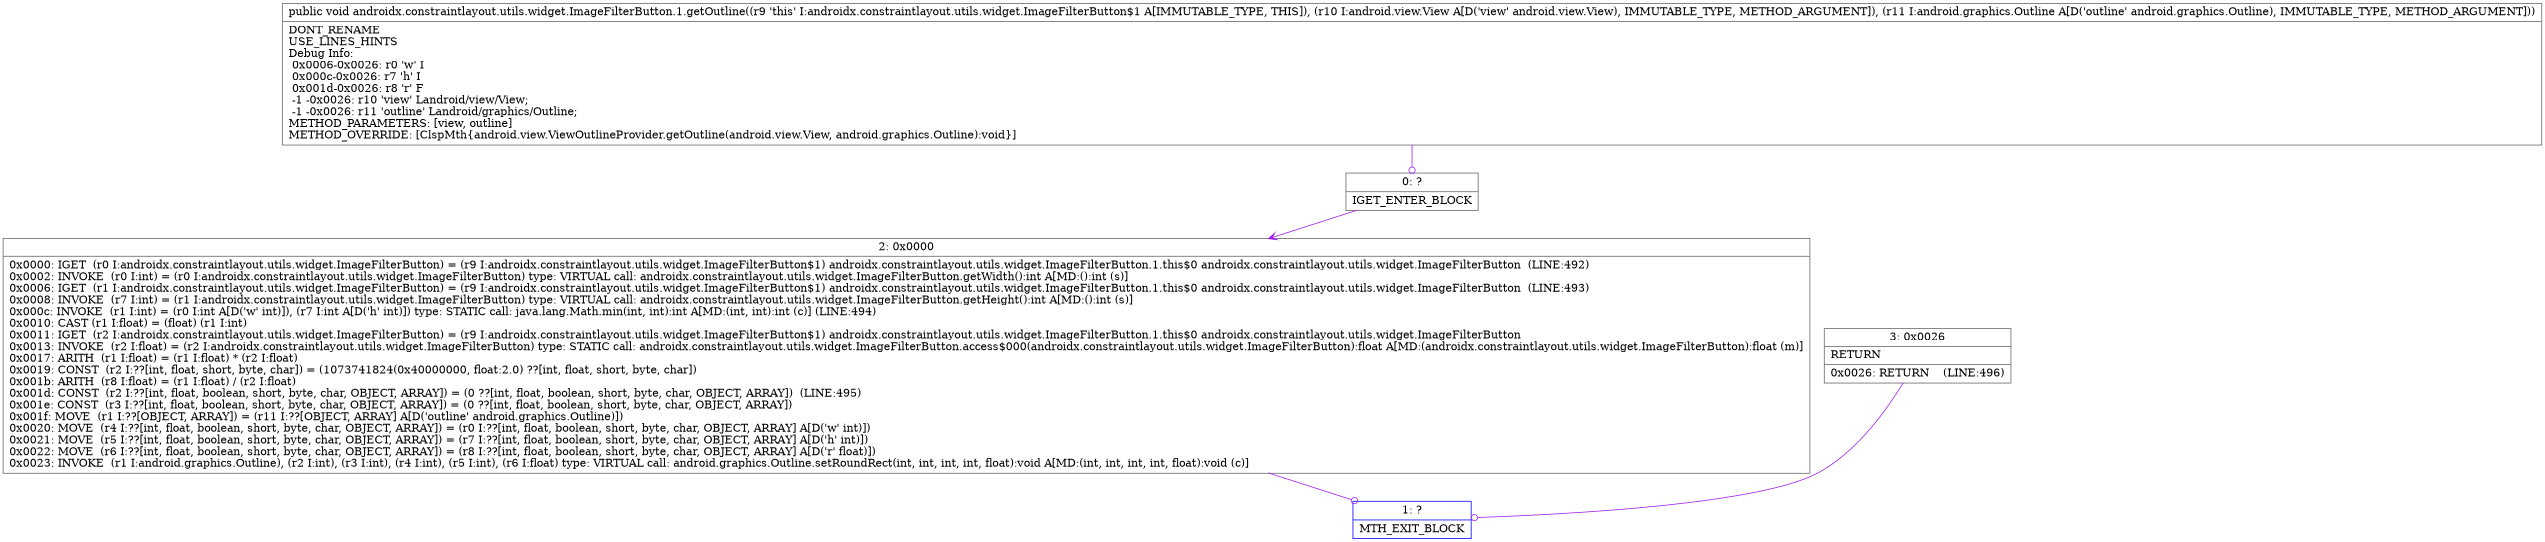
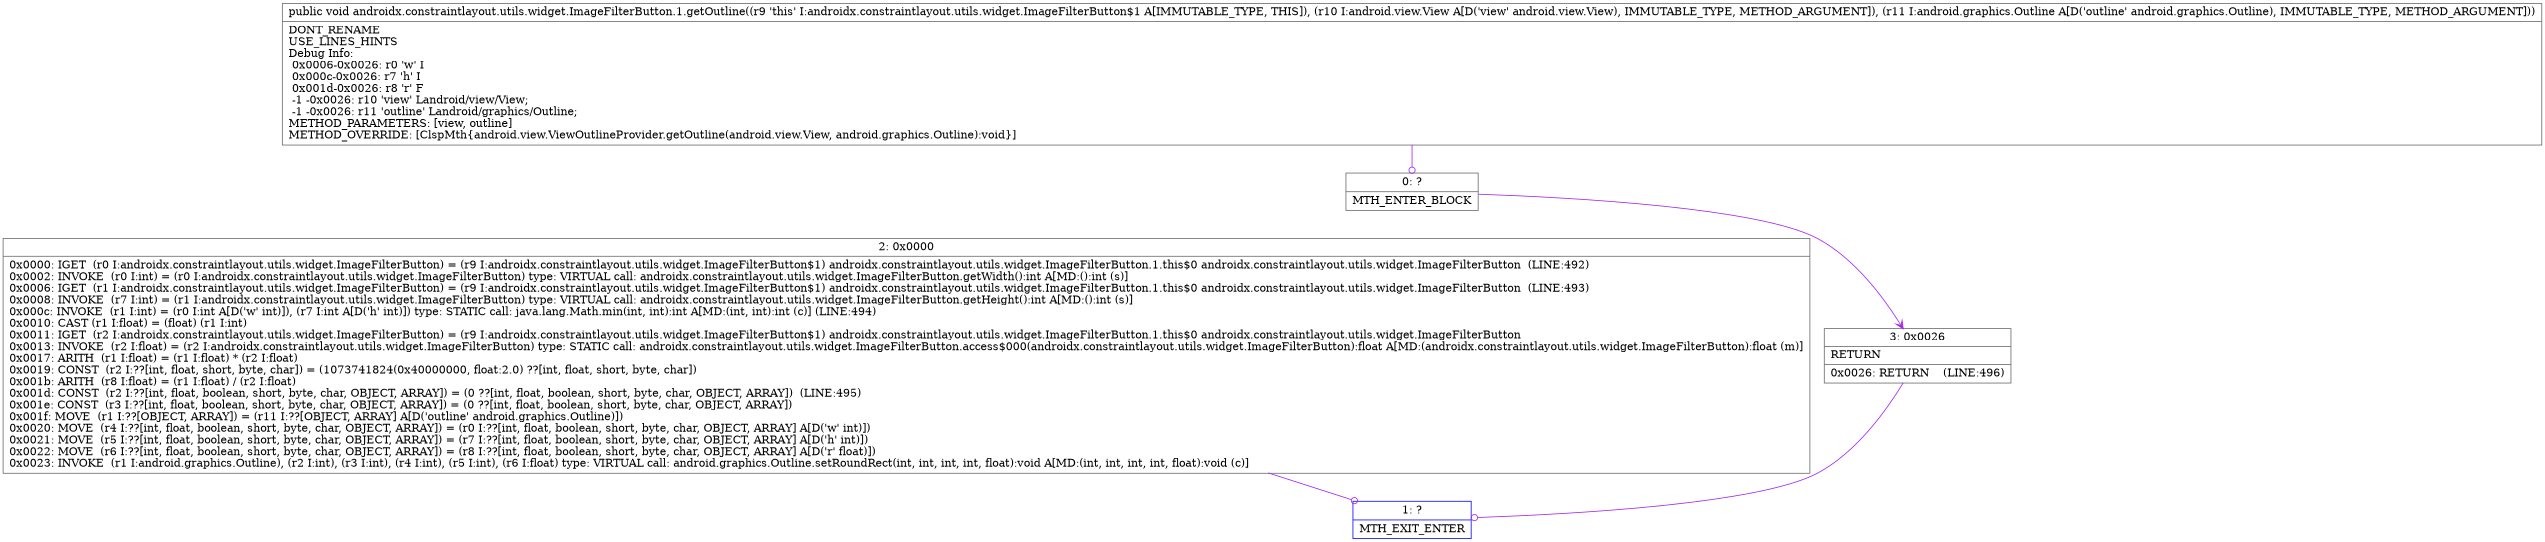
  digraph {
    node [color=gray40 shape=record]
    edge [arrowhead=odot color=purple]
-   n1 [label="{0\:\ ?|IGET_ENTER_BLOCK\l}"]
+   n1 [label="{0\:\ ?|MTH_ENTER_BLOCK\l}"]
    n2 [label="{2\:\ 0x0000|0x0000: IGET  (r0 I:androidx.constraintlayout.utils.widget.ImageFilterButton) = (r9 I:androidx.constraintlayout.utils.widget.ImageFilterButton$1) androidx.constraintlayout.utils.widget.ImageFilterButton.1.this$0 androidx.constraintlayout.utils.widget.ImageFilterButton  (LINE:492)\l0x0002: INVOKE  (r0 I:int) = (r0 I:androidx.constraintlayout.utils.widget.ImageFilterButton) type: VIRTUAL call: androidx.constraintlayout.utils.widget.ImageFilterButton.getWidth():int A[MD:():int (s)]\l0x0006: IGET  (r1 I:androidx.constraintlayout.utils.widget.ImageFilterButton) = (r9 I:androidx.constraintlayout.utils.widget.ImageFilterButton$1) androidx.constraintlayout.utils.widget.ImageFilterButton.1.this$0 androidx.constraintlayout.utils.widget.ImageFilterButton  (LINE:493)\l0x0008: INVOKE  (r7 I:int) = (r1 I:androidx.constraintlayout.utils.widget.ImageFilterButton) type: VIRTUAL call: androidx.constraintlayout.utils.widget.ImageFilterButton.getHeight():int A[MD:():int (s)]\l0x000c: INVOKE  (r1 I:int) = (r0 I:int A[D('w' int)]), (r7 I:int A[D('h' int)]) type: STATIC call: java.lang.Math.min(int, int):int A[MD:(int, int):int (c)] (LINE:494)\l0x0010: CAST (r1 I:float) = (float) (r1 I:int) \l0x0011: IGET  (r2 I:androidx.constraintlayout.utils.widget.ImageFilterButton) = (r9 I:androidx.constraintlayout.utils.widget.ImageFilterButton$1) androidx.constraintlayout.utils.widget.ImageFilterButton.1.this$0 androidx.constraintlayout.utils.widget.ImageFilterButton \l0x0013: INVOKE  (r2 I:float) = (r2 I:androidx.constraintlayout.utils.widget.ImageFilterButton) type: STATIC call: androidx.constraintlayout.utils.widget.ImageFilterButton.access$000(androidx.constraintlayout.utils.widget.ImageFilterButton):float A[MD:(androidx.constraintlayout.utils.widget.ImageFilterButton):float (m)]\l0x0017: ARITH  (r1 I:float) = (r1 I:float) * (r2 I:float) \l0x0019: CONST  (r2 I:??[int, float, short, byte, char]) = (1073741824(0x40000000, float:2.0) ??[int, float, short, byte, char]) \l0x001b: ARITH  (r8 I:float) = (r1 I:float) \/ (r2 I:float) \l0x001d: CONST  (r2 I:??[int, float, boolean, short, byte, char, OBJECT, ARRAY]) = (0 ??[int, float, boolean, short, byte, char, OBJECT, ARRAY])  (LINE:495)\l0x001e: CONST  (r3 I:??[int, float, boolean, short, byte, char, OBJECT, ARRAY]) = (0 ??[int, float, boolean, short, byte, char, OBJECT, ARRAY]) \l0x001f: MOVE  (r1 I:??[OBJECT, ARRAY]) = (r11 I:??[OBJECT, ARRAY] A[D('outline' android.graphics.Outline)]) \l0x0020: MOVE  (r4 I:??[int, float, boolean, short, byte, char, OBJECT, ARRAY]) = (r0 I:??[int, float, boolean, short, byte, char, OBJECT, ARRAY] A[D('w' int)]) \l0x0021: MOVE  (r5 I:??[int, float, boolean, short, byte, char, OBJECT, ARRAY]) = (r7 I:??[int, float, boolean, short, byte, char, OBJECT, ARRAY] A[D('h' int)]) \l0x0022: MOVE  (r6 I:??[int, float, boolean, short, byte, char, OBJECT, ARRAY]) = (r8 I:??[int, float, boolean, short, byte, char, OBJECT, ARRAY] A[D('r' float)]) \l0x0023: INVOKE  (r1 I:android.graphics.Outline), (r2 I:int), (r3 I:int), (r4 I:int), (r5 I:int), (r6 I:float) type: VIRTUAL call: android.graphics.Outline.setRoundRect(int, int, int, int, float):void A[MD:(int, int, int, int, float):void (c)]\l}"]
-   n3 [color=blue label="{1\:\ ?|MTH_EXIT_BLOCK\l}"]
+   n3 [color=blue label="{1\:\ ?|MTH_EXIT_ENTER\l}"]
    n4 [label="{3\:\ 0x0026|RETURN\l|0x0026: RETURN    (LINE:496)\l}"]
    n5 [label="{public void androidx.constraintlayout.utils.widget.ImageFilterButton.1.getOutline((r9 'this' I:androidx.constraintlayout.utils.widget.ImageFilterButton$1 A[IMMUTABLE_TYPE, THIS]), (r10 I:android.view.View A[D('view' android.view.View), IMMUTABLE_TYPE, METHOD_ARGUMENT]), (r11 I:android.graphics.Outline A[D('outline' android.graphics.Outline), IMMUTABLE_TYPE, METHOD_ARGUMENT]))  | DONT_RENAME\lUSE_LINES_HINTS\lDebug Info:\l  0x0006\-0x0026: r0 'w' I\l  0x000c\-0x0026: r7 'h' I\l  0x001d\-0x0026: r8 'r' F\l  \-1 \-0x0026: r10 'view' Landroid\/view\/View;\l  \-1 \-0x0026: r11 'outline' Landroid\/graphics\/Outline;\lMETHOD_PARAMETERS: [view, outline]\lMETHOD_OVERRIDE: [ClspMth\{android.view.ViewOutlineProvider.getOutline(android.view.View, android.graphics.Outline):void\}]\l}"]
-   n1 -> n2 [arrowhead=vee]
+   n1 -> n4 [arrowhead=vee]
    n2 -> n3
    n4 -> n3
    n5 -> n1
  }
